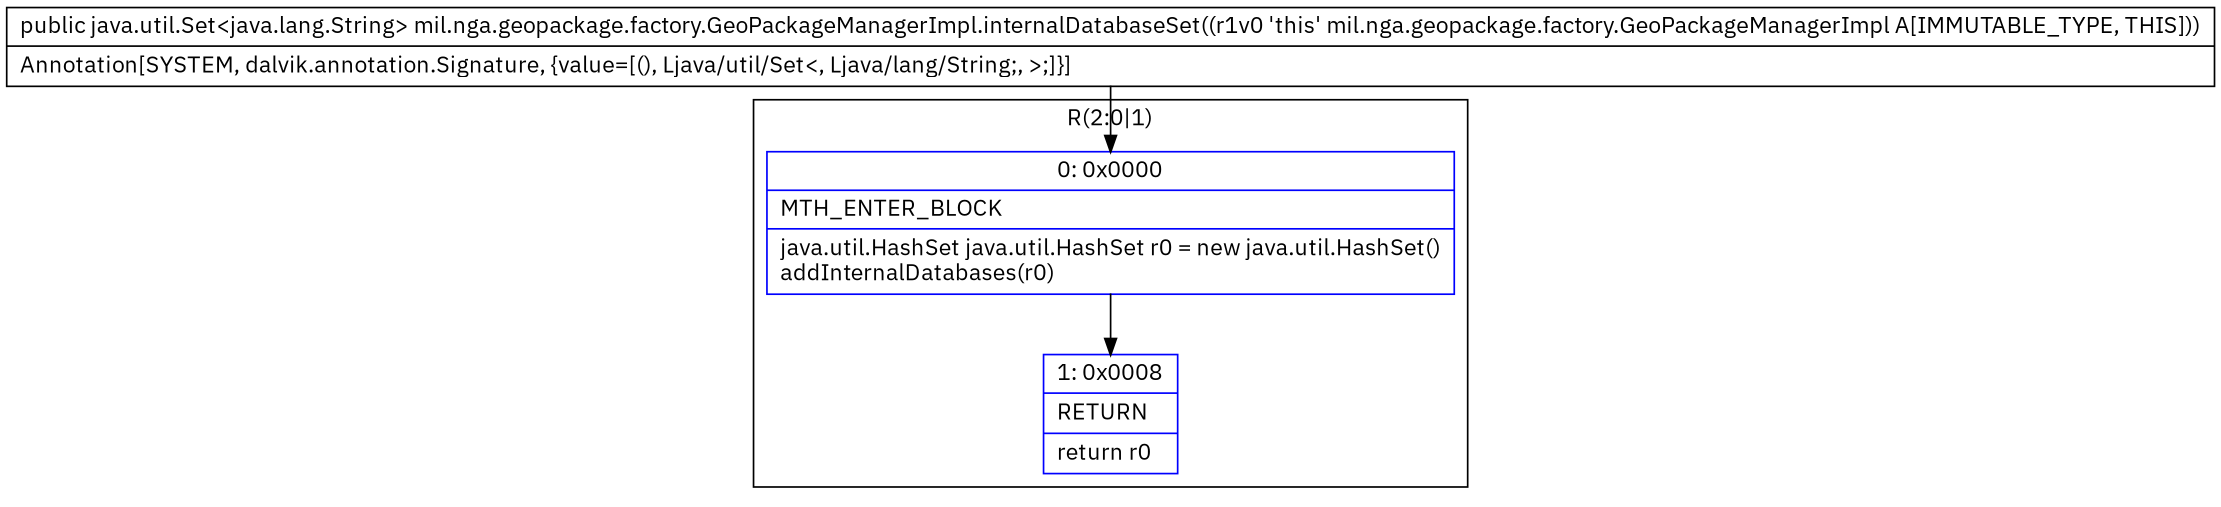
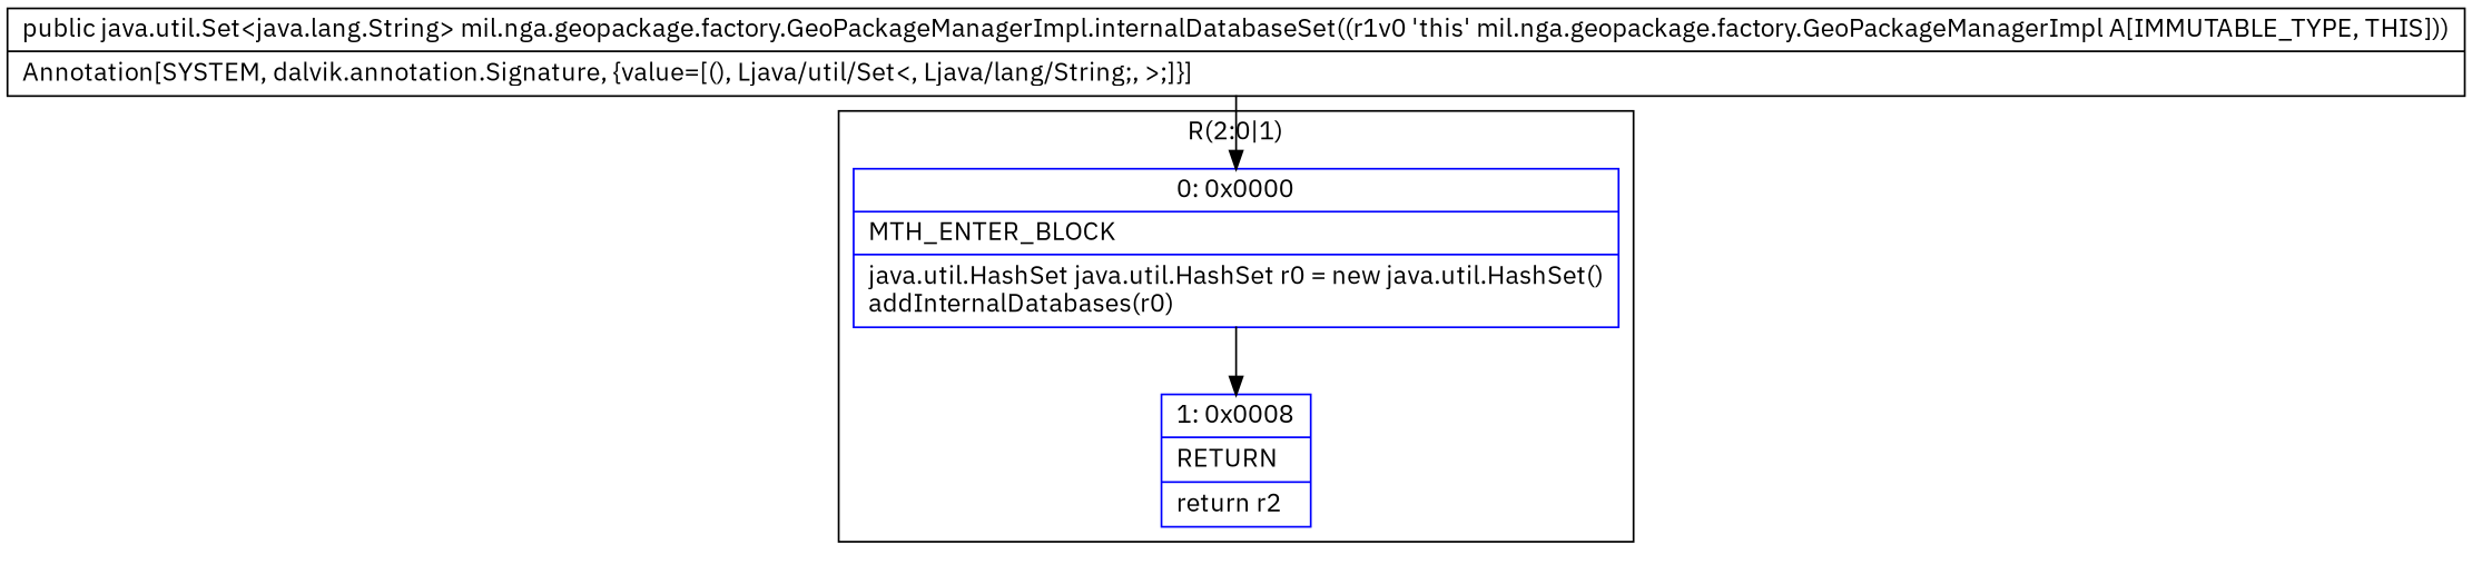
  digraph {
    fontname="IBM Plex Sans"
    node [color=blue shape=record fontname="IBM Plex Sans"]
    edge [fontname="IBM Plex Sans"]
    n1 [label="{0\:\ 0x0000|MTH_ENTER_BLOCK\l|java.util.HashSet java.util.HashSet r0 = new java.util.HashSet()\laddInternalDatabases(r0)\l}"]
-   n2 [label="{1\:\ 0x0008|RETURN\l|return r0\l}"]
+   n2 [label="{1\:\ 0x0008|RETURN\l|return r2\l}"]
    n3 [label="{public java.util.Set\<java.lang.String\> mil.nga.geopackage.factory.GeoPackageManagerImpl.internalDatabaseSet((r1v0 'this' mil.nga.geopackage.factory.GeoPackageManagerImpl A[IMMUTABLE_TYPE, THIS]))  | Annotation[SYSTEM, dalvik.annotation.Signature, \{value=[(), Ljava\/util\/Set\<, Ljava\/lang\/String;, \>;]\}]\l}" color=""]
    subgraph cluster_1 {
      label="R(2:0|1)"
      n1
      n2
    }
    n1 -> n2
    n3 -> n1
  }
